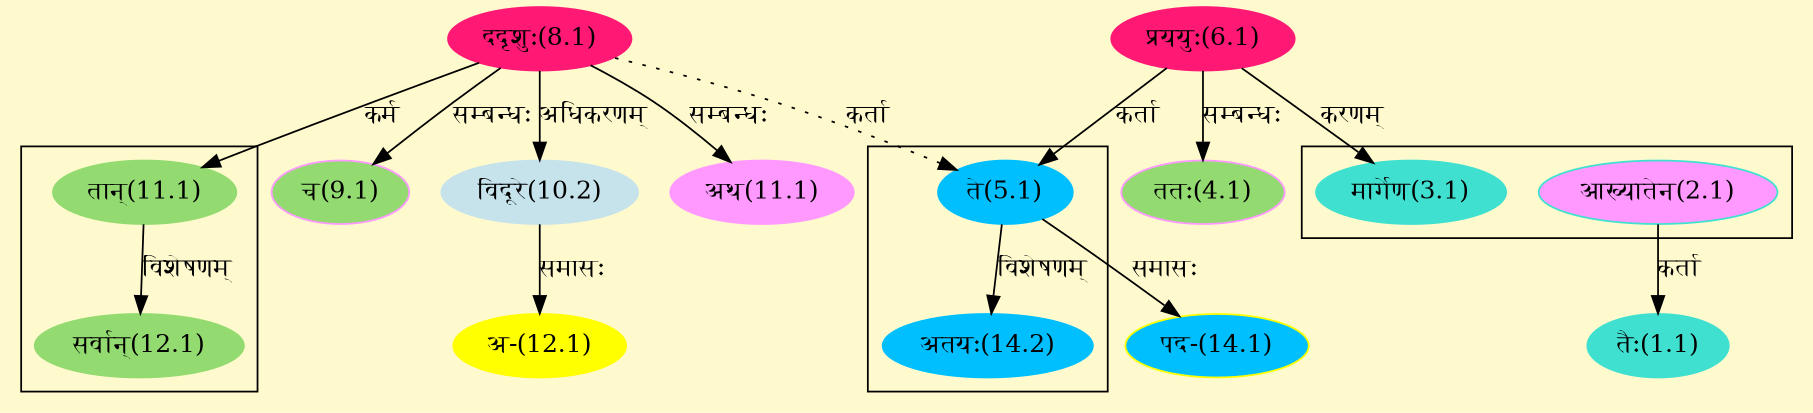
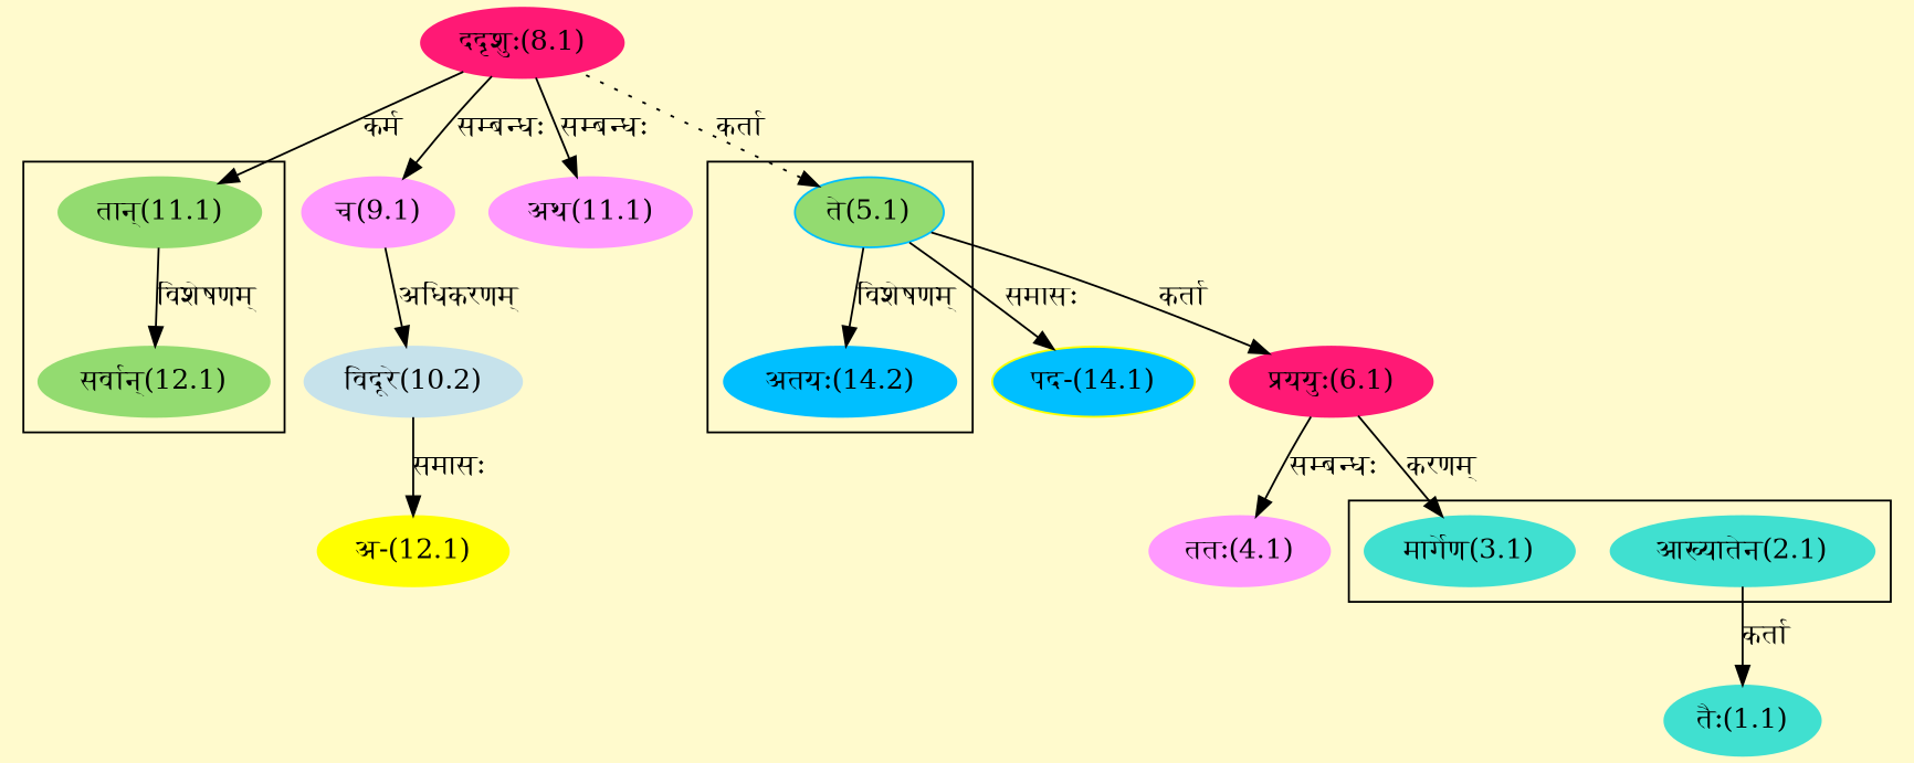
  digraph {
    bgcolor=lemonchiffon1
    compound=true
    rankdir=BT
    node [color="#40E0D0" style=filled]
    edge [dir=back]
-   n1 [label="आख्यातेन(2.1)" fillcolor="#FF99FF"]
+   n1 [label="आख्यातेन(2.1)"]
    n2 [label="मार्गेण(3.1)"]
    n3 [color="#93DB70" label="सर्वान्(12.1)"]
    n4 [color="#93DB70" label="तान्(11.1)"]
    n5 [color="#00BFFF" label="अतयः(14.2)"]
-   n6 [color="#00BFFF" label="ते(5.1)"]
+   n6 [color="#00BFFF" label="ते(5.1)" fillcolor="#93DB70"]
    n7 [color="#FF1975" label="प्रययुः(6.1)"]
    n8 [color="#FF1975" label="ददृशुः(8.1)"]
    n9 [label="तैः(1.1)"]
-   n10 [color="#FF99FF" label="ततः(4.1)" fillcolor="#93DB70"]
-   n11 [color="#FF99FF" label="च(9.1)" fillcolor="#93DB70"]
+   n10 [color="#FF99FF" label="ततः(4.1)"]
+   n11 [color="#FF99FF" label="च(9.1)"]
    n12 [color="#FFFF00" label="अ-(12.1)"]
    n13 [color="#C6E2EB" label="विदूरे(10.2)"]
    n14 [color="#FF99FF" label="अथ(11.1)"]
    n15 [color="#FFFF00" fillcolor="#00BFFF" label="पद-(14.1)"]
    subgraph cluster_1 {
      n1
      n2
    }
    subgraph cluster_2 {
      n3
      n4
    }
    subgraph cluster_3 {
      n5
      n6
    }
    n2 -> n7 [label="करणम्"]
    n3 -> n4 [label="विशेषणम्"]
    n4 -> n8 [label="कर्म"]
    n5 -> n6 [label="विशेषणम्"]
-   n6 -> n7 [label="कर्ता"]
+   n7 -> n6 [label="कर्ता"]
    n6 -> n8 [label="कर्ता" style=dotted]
    n9 -> n1 [label="कर्ता"]
    n10 -> n7 [label="सम्बन्धः"]
    n11 -> n8 [label="सम्बन्धः"]
    n12 -> n13 [label="समासः"]
-   n13 -> n8 [label="अधिकरणम्"]
+   n13 -> n11 [label="अधिकरणम्"]
    n14 -> n8 [label="सम्बन्धः"]
    n15 -> n6 [label="समासः"]
  }
